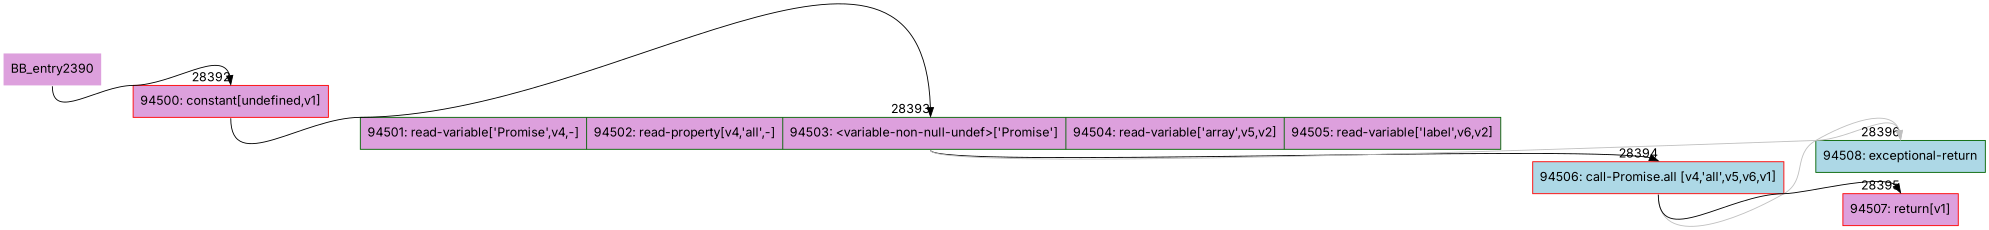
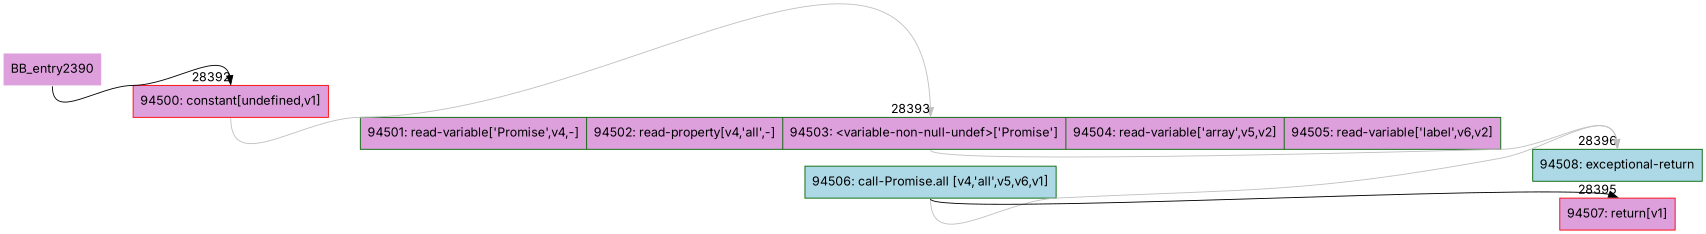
  digraph {
    fontname=Inter
    rankdir=LR
    node [color=darkgreen fillcolor=plum fontname=Inter shape=record style=filled]
    edge [fontname=Inter headport=n tailport=s]
    n1 [label=BB_entry2390 shape=none]
    n2 [color=red label="{94500: constant[undefined,v1]}"]
    n3 [label="{94501: read-variable['Promise',v4,-]|94502: read-property[v4,'all',-]|94503: \<variable-non-null-undef\>['Promise']|94504: read-variable['array',v5,v2]|94505: read-variable['label',v6,v2]}"]
-   n4 [color=red fillcolor=lightblue label="{94506: call-Promise.all [v4,'all',v5,v6,v1]}"]
+   n4 [fillcolor=lightblue label="{94506: call-Promise.all [v4,'all',v5,v6,v1]}"]
    n5 [fillcolor=lightblue label="{94508: exceptional-return}"]
    n6 [color=red label="{94507: return[v1]}"]
    n1 -> n2 [headlabel="    28392"]
-   n2 -> n3 [headlabel="      28393"]
-   n3 -> n4 [headlabel="      28394"]
+   n2 -> n3 [headlabel="      28393" color=gray]
    n3 -> n5 [color=gray headlabel="      28396"]
    n4 -> n5 [color=gray]
    n4 -> n6 [headlabel="      28395"]
  }
